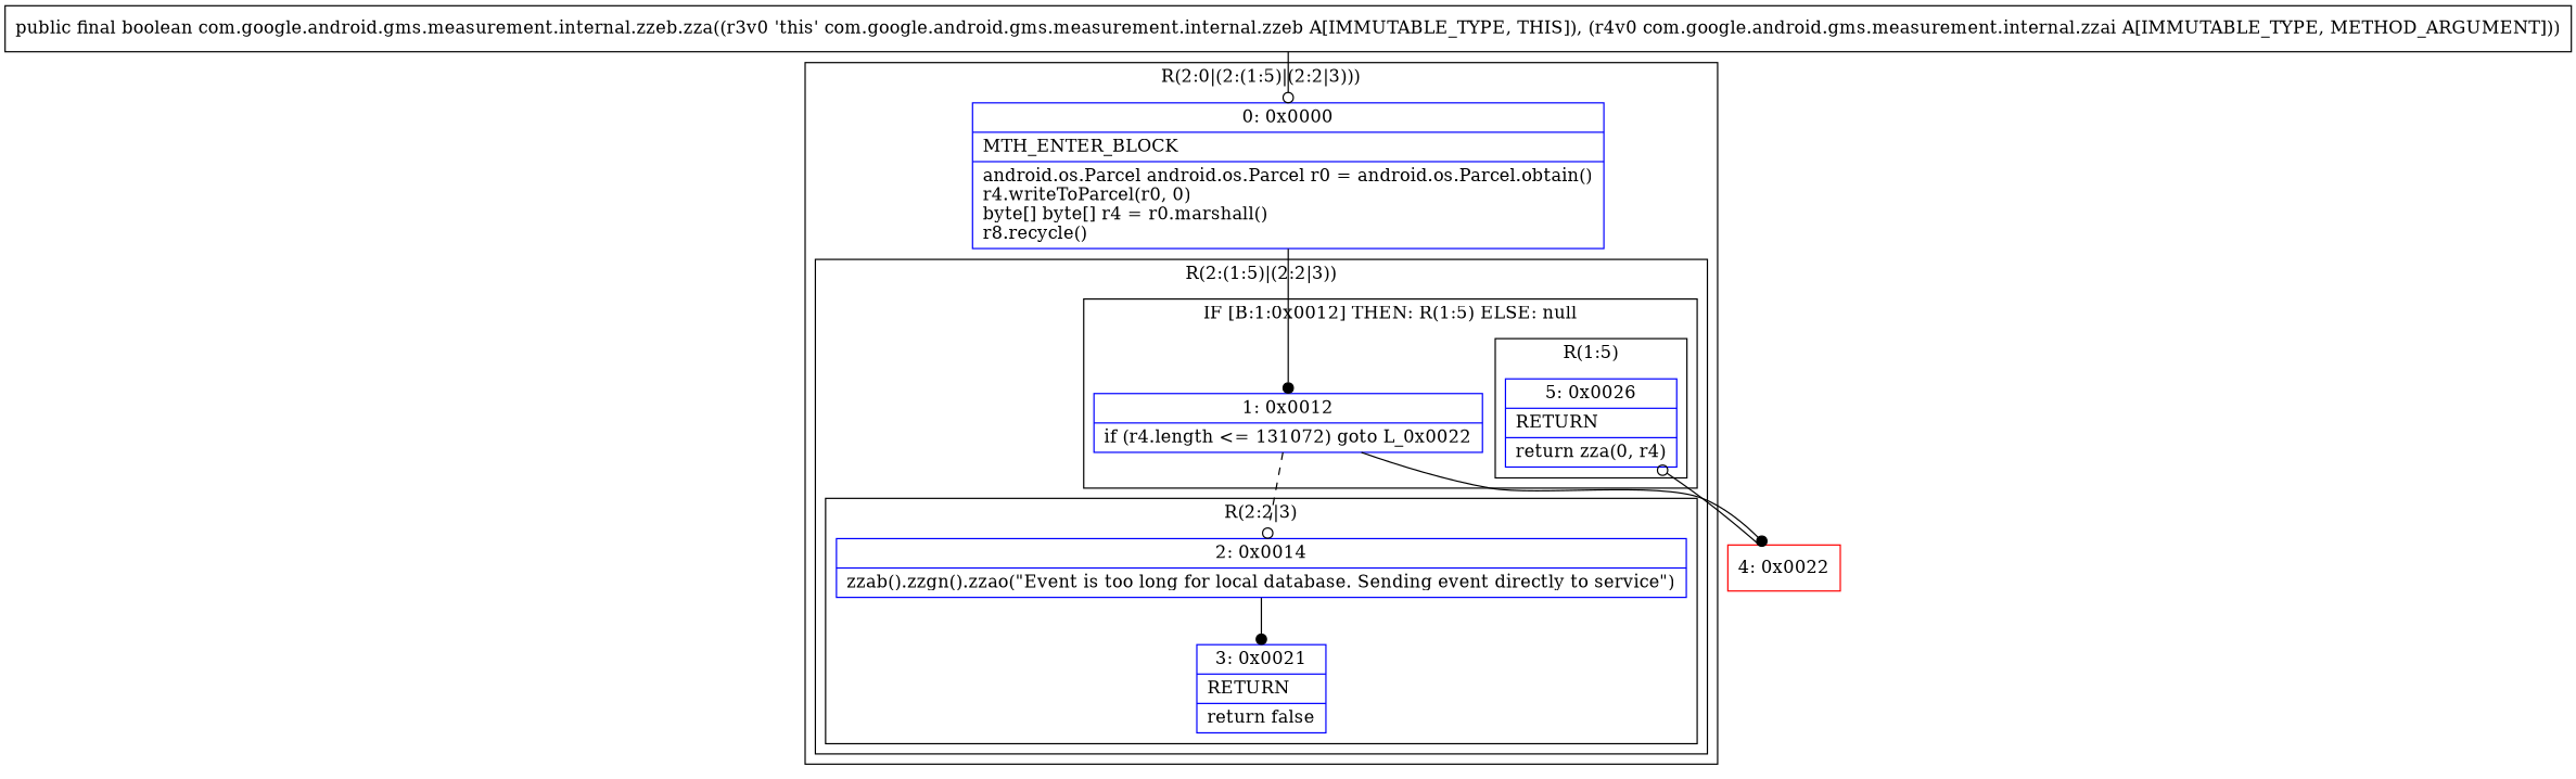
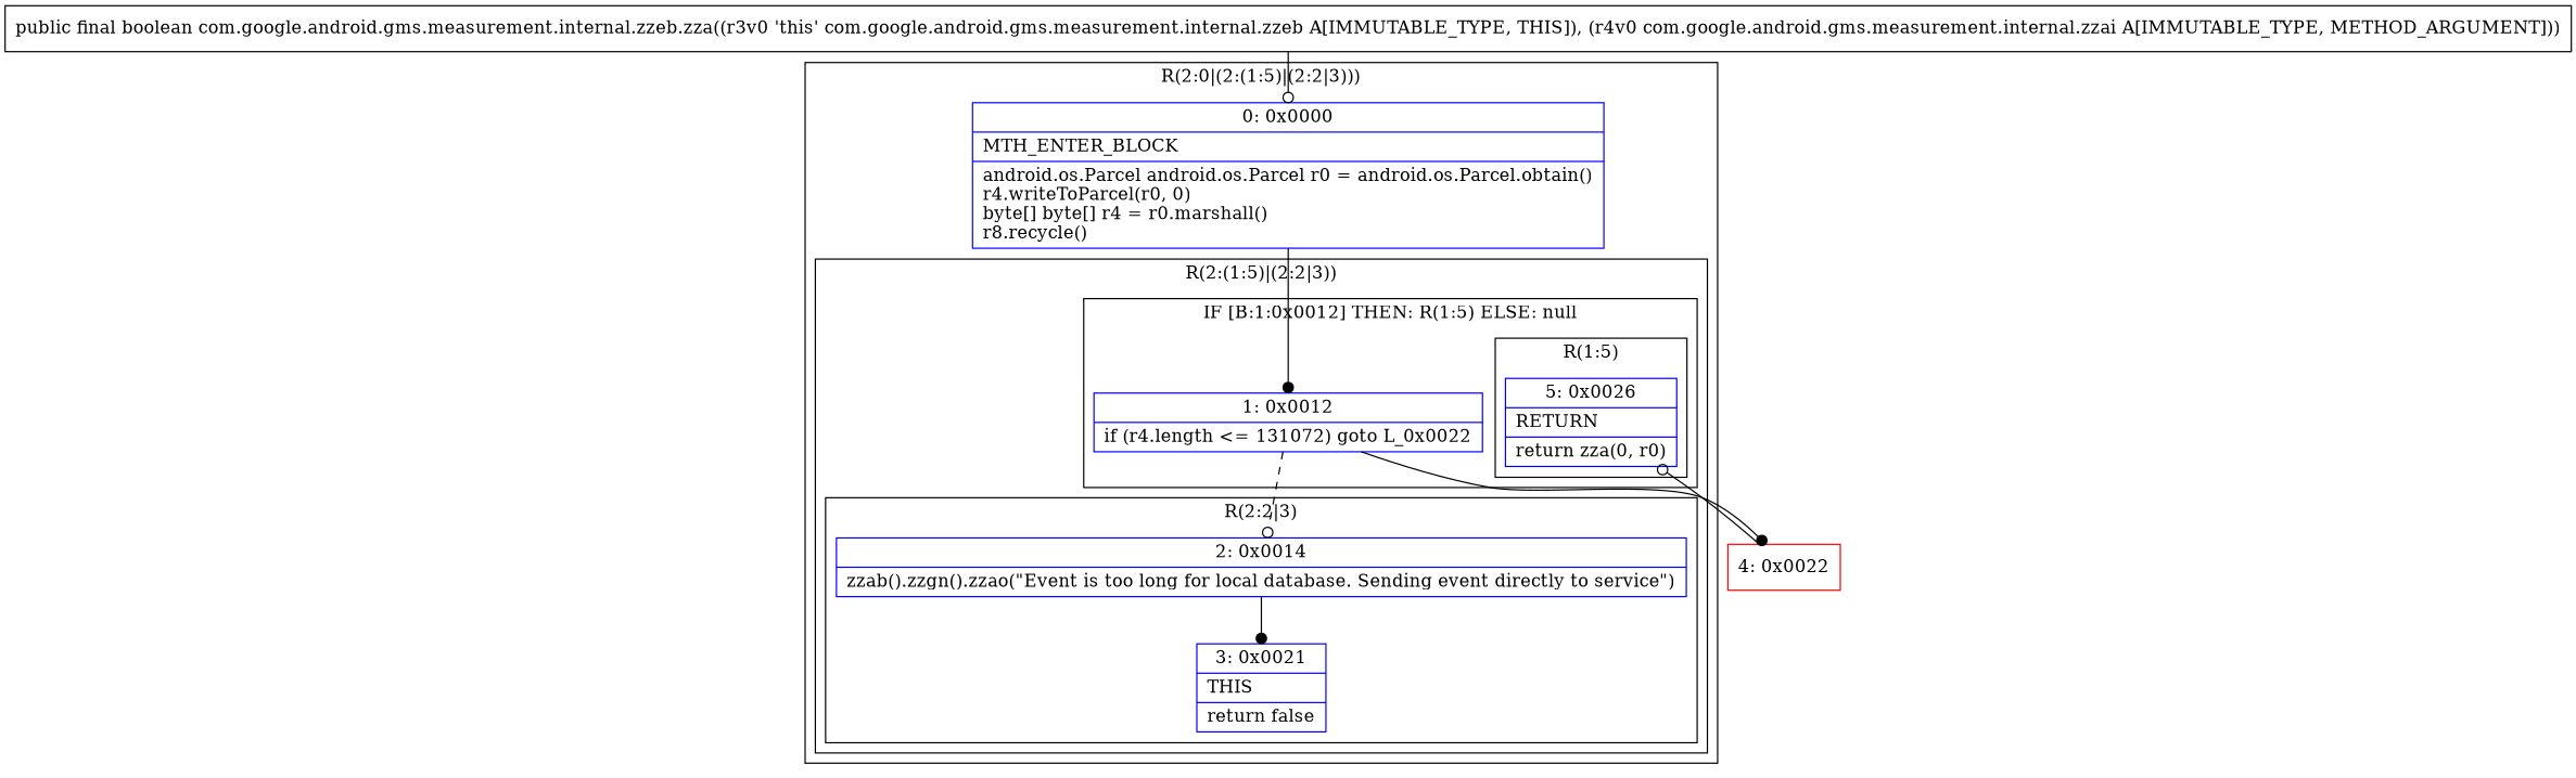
  digraph {
    node [color=blue shape=record]
    edge [arrowhead=odot]
-   n1 [label="{5\:\ 0x0026|RETURN\l|return zza(0, r4)\l}"]
+   n1 [label="{5\:\ 0x0026|RETURN\l|return zza(0, r0)\l}"]
    n2 [label="{1\:\ 0x0012|if (r4.length \<= 131072) goto L_0x0022\l}"]
    n3 [label="{2\:\ 0x0014|zzab().zzgn().zzao(\"Event is too long for local database. Sending event directly to service\")\l}"]
-   n4 [label="{3\:\ 0x0021|RETURN\l|return false\l}"]
+   n4 [label="{3\:\ 0x0021|THIS\l|return false\l}"]
    n5 [label="{0\:\ 0x0000|MTH_ENTER_BLOCK\l|android.os.Parcel android.os.Parcel r0 = android.os.Parcel.obtain()\lr4.writeToParcel(r0, 0)\lbyte[] byte[] r4 = r0.marshall()\lr8.recycle()\l}"]
    n6 [color=red label="{4\:\ 0x0022}"]
    n7 [label="{public final boolean com.google.android.gms.measurement.internal.zzeb.zza((r3v0 'this' com.google.android.gms.measurement.internal.zzeb A[IMMUTABLE_TYPE, THIS]), (r4v0 com.google.android.gms.measurement.internal.zzai A[IMMUTABLE_TYPE, METHOD_ARGUMENT])) }" color=""]
    subgraph cluster_1 {
      label="R(2:0|(2:(1:5)|(2:2|3)))"
      n5
      subgraph cluster_2 {
        label="R(2:(1:5)|(2:2|3))"
        subgraph cluster_3 {
          label="IF [B:1:0x0012] THEN: R(1:5) ELSE: null"
          n2
          subgraph cluster_4 {
            label="R(1:5)"
            n1
          }
        }
        subgraph cluster_5 {
          label="R(2:2|3)"
          n3
          n4
        }
      }
    }
    n2 -> n3 [style=dashed]
    n2 -> n6 [arrowhead=dot]
    n3 -> n4 [arrowhead=dot]
    n5 -> n2 [arrowhead=dot]
    n6 -> n1
    n7 -> n5
  }
